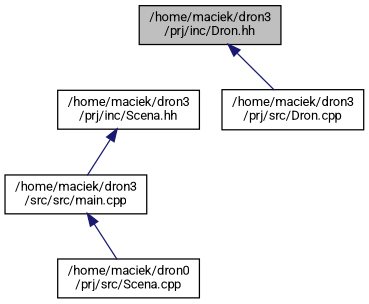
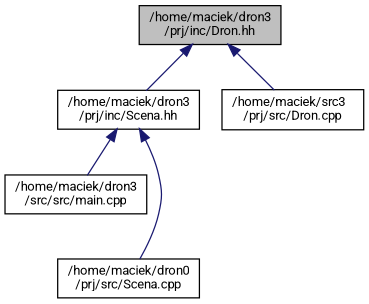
  digraph {
    fontname=Roboto
    node [color=black fillcolor=white fontname=Roboto fontsize=10 shape=record style=filled]
    edge [color=midnightblue dir=back fontname=Roboto fontsize=10 labelfontname=FreeSans labelfontsize=10 style=solid]
    n1 [fillcolor=grey75 fontcolor=black height=0.2 label="/home/maciek/dron3\l/prj/inc/Dron.hh" width=0.4]
    n2 [height=0.2 label="/home/maciek/dron3\l/prj/inc/Scena.hh" width=0.4]
-   n3 [height=0.2 label="/home/maciek/dron3\l/prj/src/Dron.cpp" width=0.4]
+   n3 [height=0.2 label="/home/maciek/src3\l/prj/src/Dron.cpp" width=0.4]
    n4 [height=0.2 label="/home/maciek/dron3\l/src/src/main.cpp" width=0.4]
    n5 [height=0.2 label="/home/maciek/dron0\l/prj/src/Scena.cpp" width=0.4]
+   n1 -> n2
    n1 -> n3
    n2 -> n4
-   n4 -> n5
+   n2 -> n5
  }
